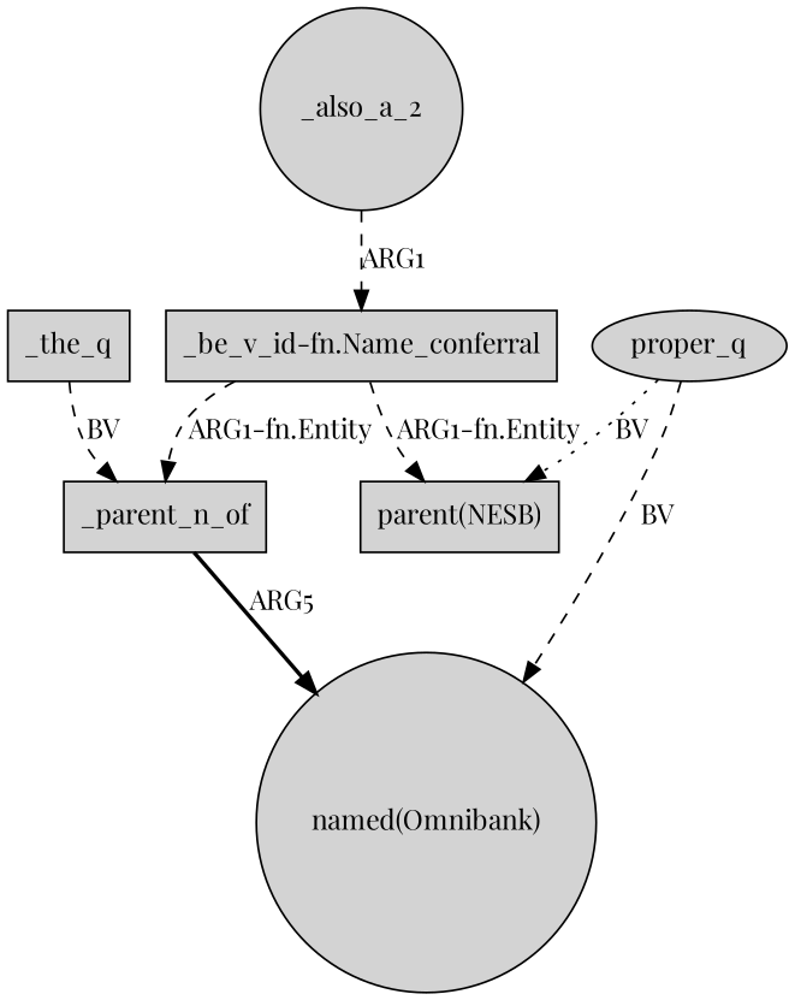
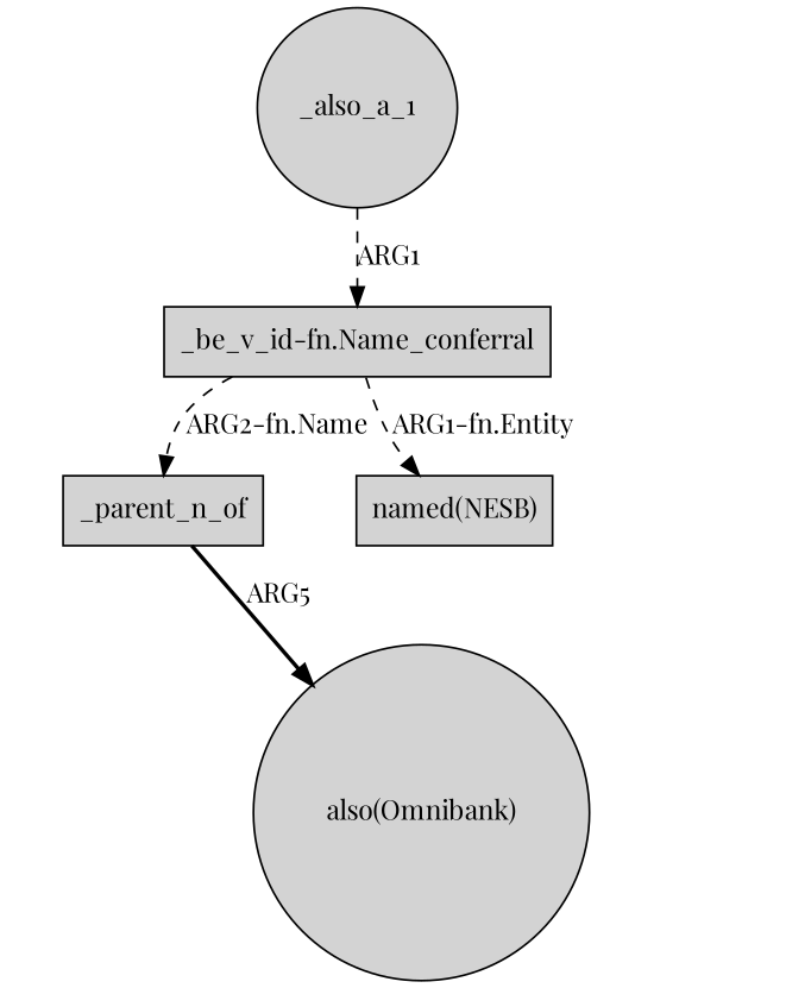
  digraph {
    fontname="Playfair Display"
    node [fontname="Playfair Display" shape=box style=filled]
    edge [fontname="Playfair Display" style=dashed]
    "_be_v_id-fn.Name_conferral"
-   "named(NESB)" [label="parent(NESB)"]
+   "named(NESB)"
    _parent_n_of
-   "named(Omnibank)" [shape=circle]
-   _also_a_1 [shape=circle label=_also_a_2]
-   proper_q [shape=ellipse]
-   _the_q
+   "named(Omnibank)" [shape=circle label="also(Omnibank)"]
+   _also_a_1 [shape=circle]
    "_be_v_id-fn.Name_conferral" -> "named(NESB)" [label="ARG1-fn.Entity"]
-   "_be_v_id-fn.Name_conferral" -> _parent_n_of [label="ARG1-fn.Entity"]
+   "_be_v_id-fn.Name_conferral" -> _parent_n_of [label="ARG2-fn.Name"]
    _parent_n_of -> "named(Omnibank)" [label=ARG5 style=bold]
    _also_a_1 -> "_be_v_id-fn.Name_conferral" [label=ARG1]
-   proper_q -> "named(NESB)" [label=BV style=dotted]
-   proper_q -> "named(Omnibank)" [label=BV]
-   _the_q -> _parent_n_of [label=BV]
  }
